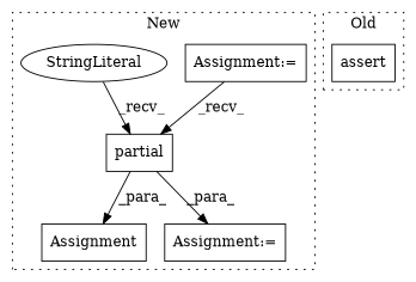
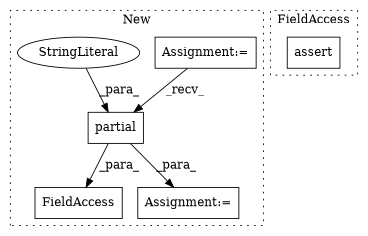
  digraph {
    node [a=7 shape=box]
    n1 [a=32 l="8,1" label=partial s="14729,14798"]
-   n2 [a=22 l=24 label=Assignment s=14737]
+   n2 [a=22 l=24 label=FieldAccess s=14737]
    n3 [l=9 label="Assignment:=" s=14522]
    n4 [a=45 l=23 label=StringLiteral s=14768 shape=ellipse]
    n5 [l=1 label="Assignment:=" s=14718]
    n6 [a=6 l=7 label=assert s=19044]
    subgraph cluster_1 {
      label=New
      style=dotted
      n1
      n2
      n3
      n4
      n5
    }
    subgraph cluster_2 {
-     label=Old
+     label=FieldAccess
      style=dotted
      n6
    }
    n1 -> n2 [label=_para_]
    n1 -> n5 [label=_para_]
    n3 -> n1 [label=_recv_]
-   n4 -> n1 [label=_recv_]
+   n4 -> n1 [label=_para_]
  }
